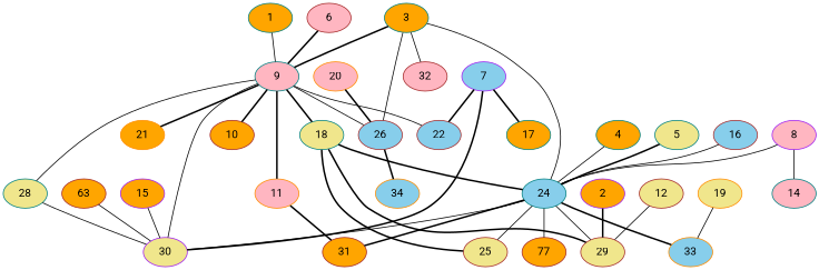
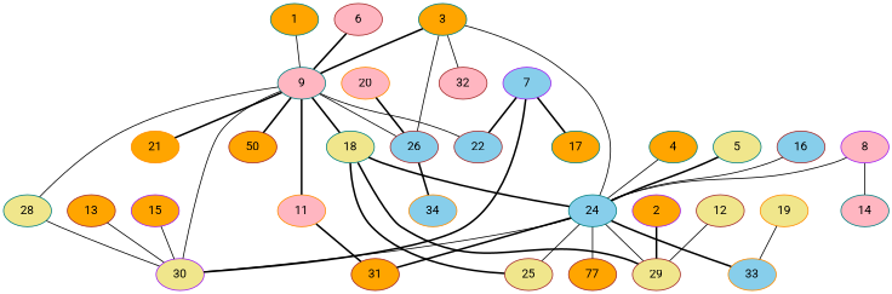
  graph {
    fontname=Roboto
    node [color=brown fillcolor=orange fontname=Roboto style=filled]
    edge [fontname=Roboto style=solid weight=1.0]
    9 [color=teal fillcolor=lightpink]
    1 [color=teal]
    26 [fillcolor=skyblue]
    22 [fillcolor=skyblue]
    30 [color=purple fillcolor=khaki]
-   10
+   10 [label=50]
    11 [color=darkorange fillcolor=lightpink]
    18 [color=teal fillcolor=khaki]
    21 [color=darkorange]
    28 [color=teal fillcolor=khaki]
    2 [color=purple]
    29 [fillcolor=khaki]
    3 [color=teal]
    24 [color=teal fillcolor=skyblue]
    32 [fillcolor=lightpink]
    31
    25 [fillcolor=khaki]
    33 [color=darkorange fillcolor=skyblue]
    n19 [label=77]
    34 [color=darkorange fillcolor=skyblue]
    4 [color=teal]
    5 [color=teal fillcolor=khaki]
    6 [fillcolor=lightpink]
    7 [color=purple fillcolor=skyblue]
    17 [color=teal]
    8 [color=purple fillcolor=lightpink]
    14 [color=teal fillcolor=lightpink]
    12 [fillcolor=khaki]
-   13 [label=63]
+   13
    15 [color=purple]
    16 [fillcolor=skyblue]
    19 [color=darkorange fillcolor=khaki]
    20 [color=darkorange fillcolor=lightpink]
    9 -- 26
    9 -- 22
    9 -- 30
    9 -- 10 [style=bold]
    9 -- 11 [style=bold]
    9 -- 18 [style=bold]
    9 -- 21 [style=bold]
    9 -- 28
    1 -- 9
    26 -- 34 [style=bold]
    11 -- 31 [style=bold]
    18 -- 29 [style=bold]
    18 -- 24 [style=bold]
    18 -- 25 [style=bold]
    28 -- 30
    2 -- 29 [style=bold]
    3 -- 9 [style=bold]
    3 -- 26
    3 -- 24
    3 -- 32
    24 -- 30
    24 -- 29
    24 -- 31 [style=bold]
    24 -- 25 [weight=2.0]
    24 -- 33 [style=bold]
    24 -- n19
    4 -- 24
    5 -- 24 [style=bold]
    6 -- 9 [style=bold]
    7 -- 22 [style=bold]
    7 -- 30 [style=bold]
    7 -- 17 [style=bold]
    8 -- 24
    8 -- 14
    12 -- 29
    13 -- 30
    15 -- 30
    16 -- 24
    19 -- 33
    20 -- 26 [style=bold]
  }
